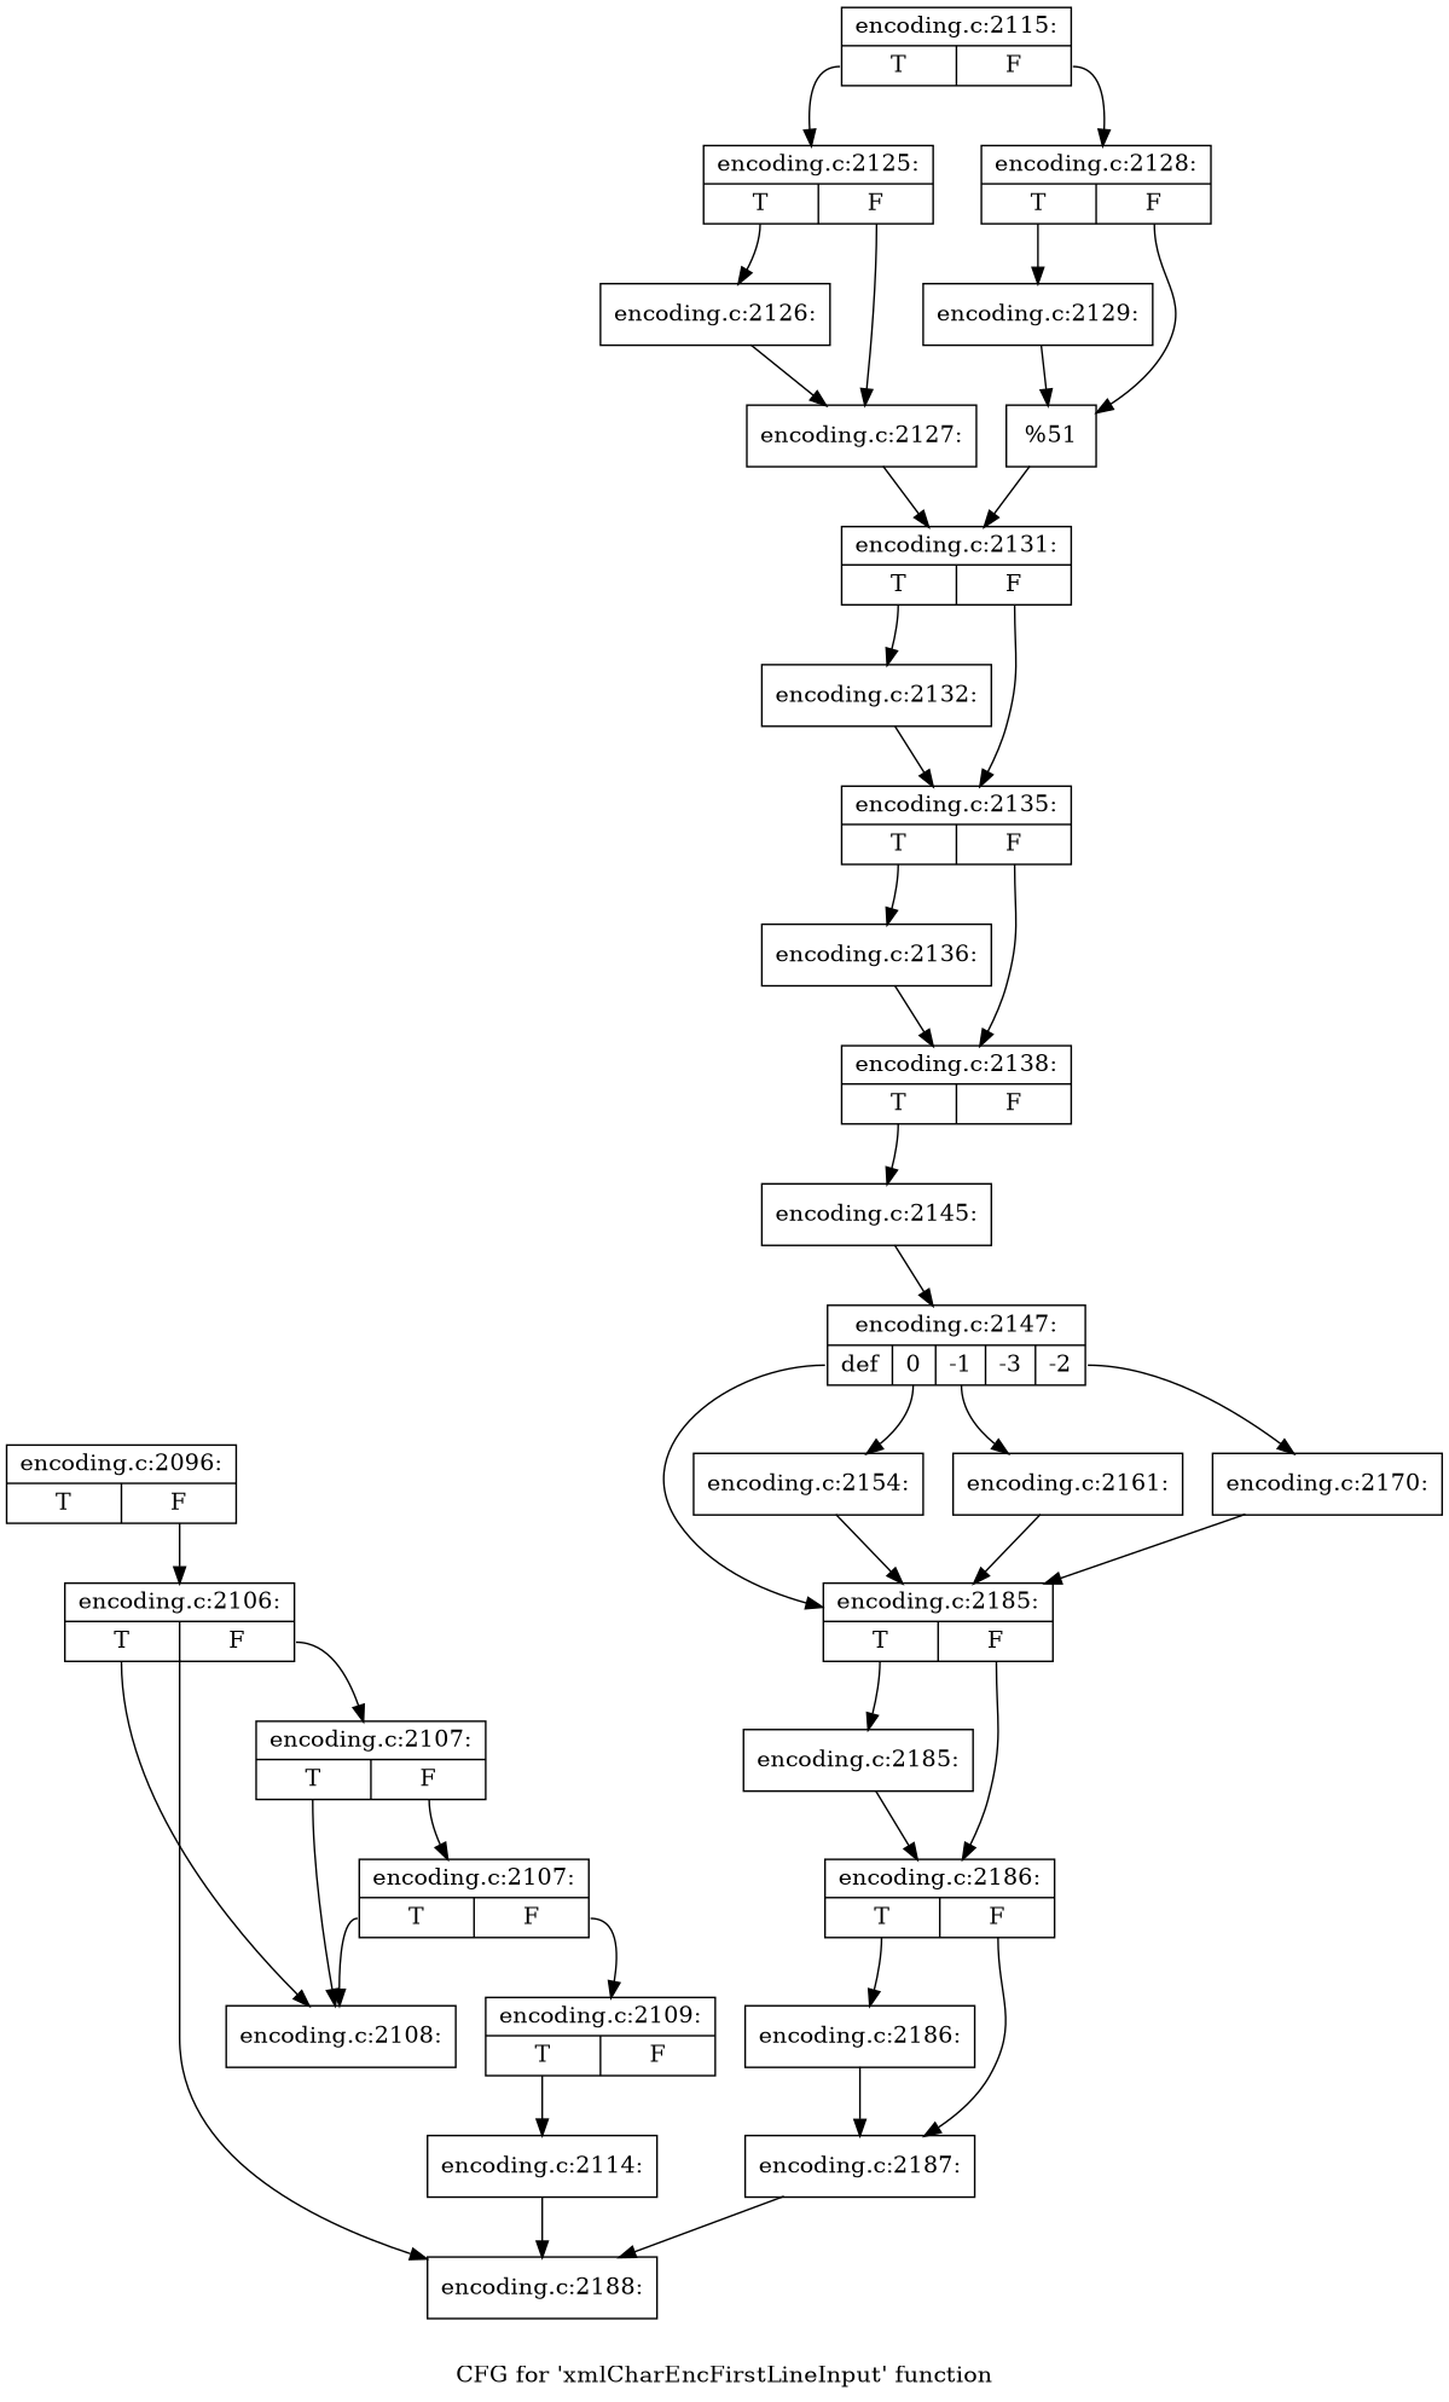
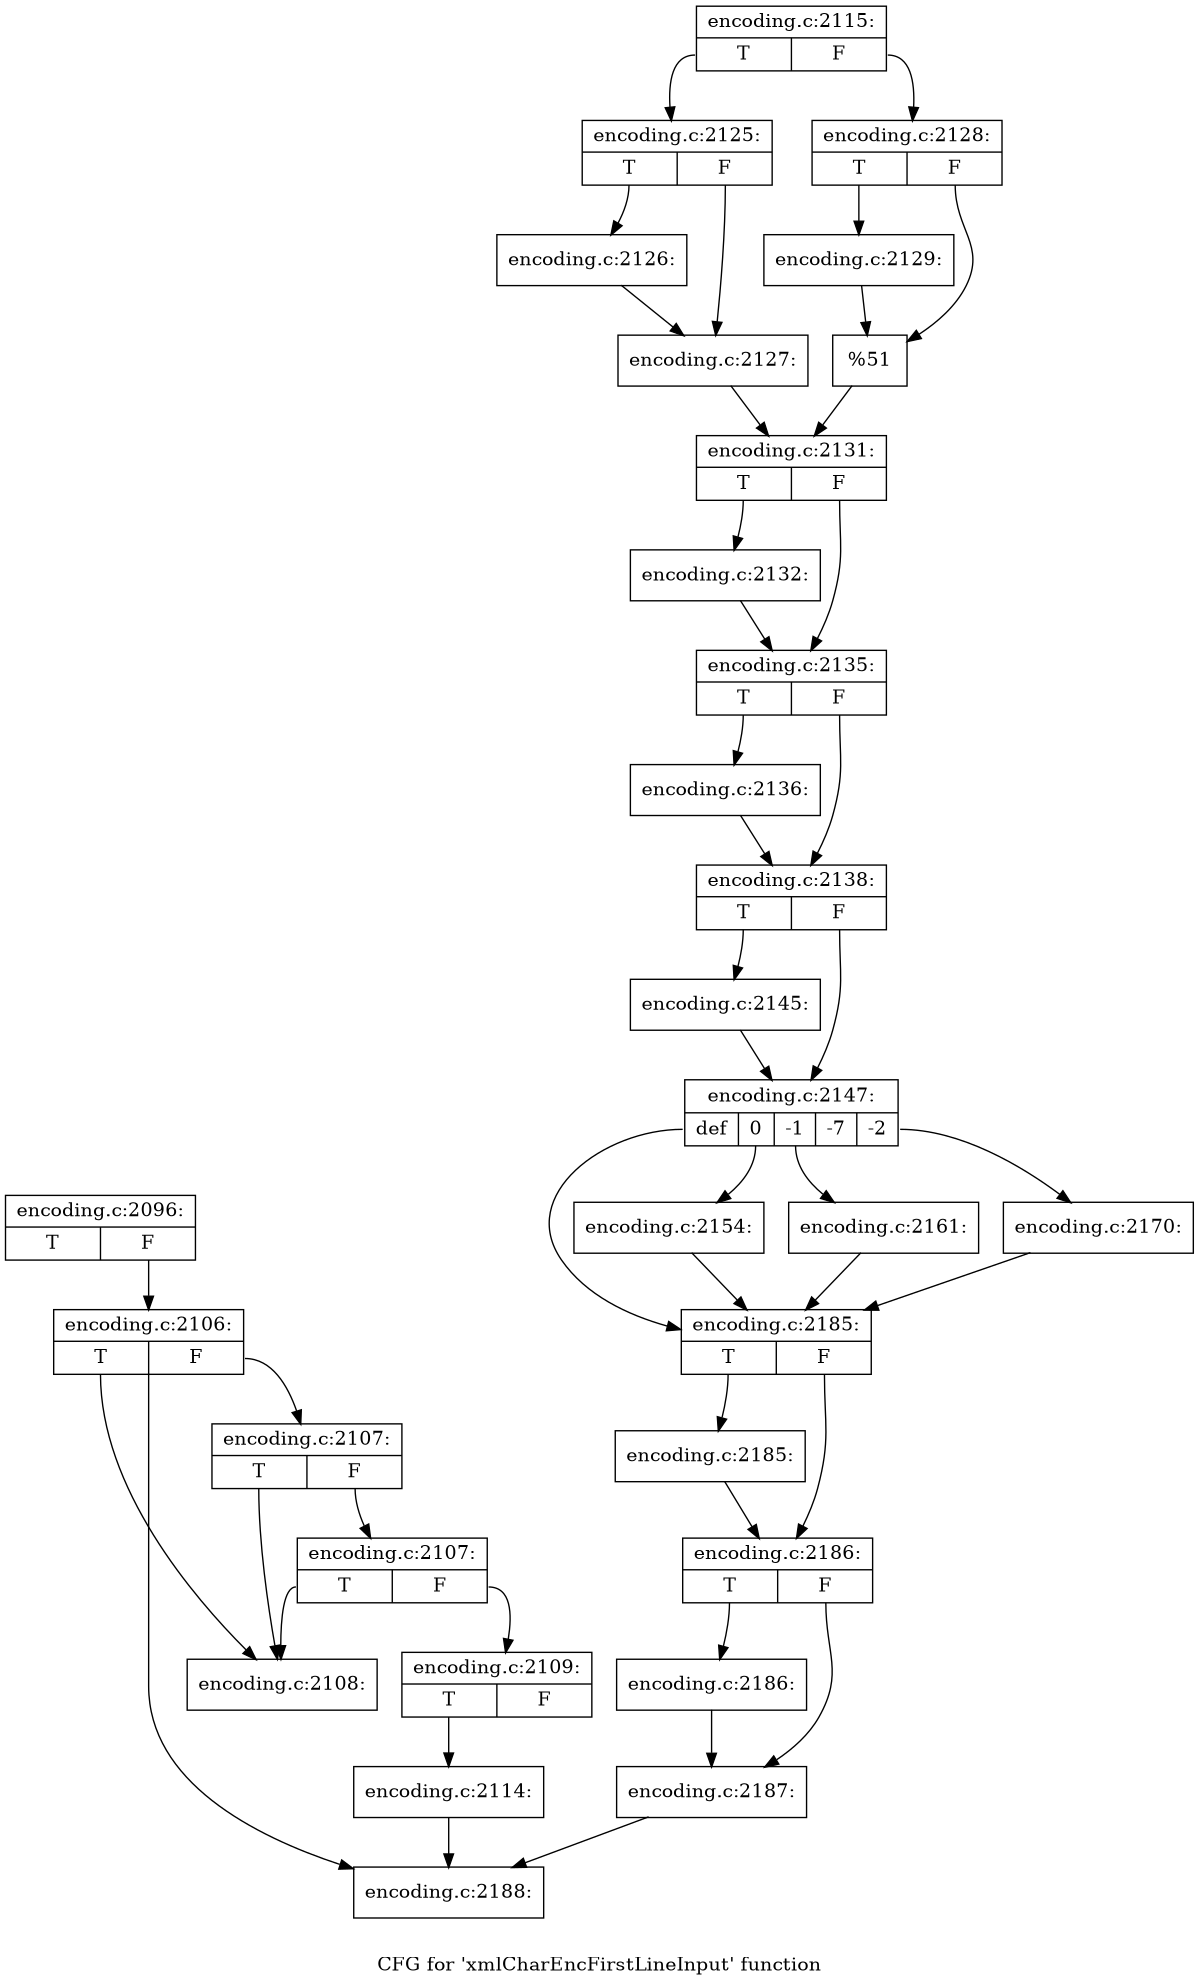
  digraph {
    fontname="DejaVu Serif"
    label="CFG for 'xmlCharEncFirstLineInput' function"
    node [fontname="DejaVu Serif" shape=record]
    edge [fontname="DejaVu Serif"]
    n1 [label="{encoding.c:2096:|{<s0>T|<s1>F}}"]
    n2 [label="{encoding.c:2106:|{<s0>T|<s1>F}}"]
    n3 [label="{encoding.c:2108:}"]
    n4 [label="{encoding.c:2188:}"]
    n5 [label="{encoding.c:2107:|{<s0>T|<s1>F}}"]
    n6 [label="{encoding.c:2107:|{<s0>T|<s1>F}}"]
    n7 [label="{encoding.c:2109:|{<s0>T|<s1>F}}"]
    n8 [label="{encoding.c:2114:}"]
    n9 [label="{encoding.c:2115:|{<s0>T|<s1>F}}"]
    n10 [label="{encoding.c:2125:|{<s0>T|<s1>F}}"]
    n11 [label="{encoding.c:2128:|{<s0>T|<s1>F}}"]
    n12 [label="{encoding.c:2126:}"]
    n13 [label="{encoding.c:2127:}"]
    n14 [label="{encoding.c:2129:}"]
    n15 [label="{%51}"]
    n16 [label="{encoding.c:2131:|{<s0>T|<s1>F}}"]
    n17 [label="{encoding.c:2132:}"]
    n18 [label="{encoding.c:2135:|{<s0>T|<s1>F}}"]
    n19 [label="{encoding.c:2136:}"]
    n20 [label="{encoding.c:2138:|{<s0>T|<s1>F}}"]
    n21 [label="{encoding.c:2145:}"]
-   n22 [label="{encoding.c:2147:|{<s0>def|<s1>0|<s2>-1|<s3>-3|<s4>-2}}"]
+   n22 [label="{encoding.c:2147:|{<s0>def|<s1>0|<s2>-1|<s3>-7|<s4>-2}}"]
    n23 [label="{encoding.c:2185:|{<s0>T|<s1>F}}"]
    n24 [label="{encoding.c:2154:}"]
    n25 [label="{encoding.c:2161:}"]
    n26 [label="{encoding.c:2170:}"]
    n27 [label="{encoding.c:2185:}"]
    n28 [label="{encoding.c:2186:|{<s0>T|<s1>F}}"]
    n29 [label="{encoding.c:2186:}"]
    n30 [label="{encoding.c:2187:}"]
    n1 -> n2 [tailport=s1]
    n2 -> n3 [tailport=s0]
    n2 -> n4
    n2 -> n5 [tailport=s1]
    n5 -> n3 [tailport=s0]
    n5 -> n6 [tailport=s1]
    n6 -> n3 [tailport=s0]
    n6 -> n7 [tailport=s1]
    n7 -> n8 [tailport=s0]
    n8 -> n4
    n9 -> n10 [tailport=s0]
    n9 -> n11 [tailport=s1]
    n10 -> n12 [tailport=s0]
    n10 -> n13 [tailport=s1]
    n11 -> n14 [tailport=s0]
    n11 -> n15 [tailport=s1]
    n12 -> n13
    n13 -> n16
    n14 -> n15
    n15 -> n16
    n16 -> n17 [tailport=s0]
    n16 -> n18 [tailport=s1]
    n17 -> n18
    n18 -> n19 [tailport=s0]
    n18 -> n20 [tailport=s1]
    n19 -> n20
    n20 -> n21 [tailport=s0]
+   n20 -> n22 [tailport=s1]
    n21 -> n22
    n22 -> n23 [tailport=s0]
    n22 -> n24 [tailport=s1]
    n22 -> n25 [tailport=s2]
    n22 -> n26 [tailport=s4]
    n23 -> n27 [tailport=s0]
    n23 -> n28 [tailport=s1]
    n24 -> n23
    n25 -> n23
    n26 -> n23
    n27 -> n28
    n28 -> n29 [tailport=s0]
    n28 -> n30 [tailport=s1]
    n29 -> n30
    n30 -> n4
  }
